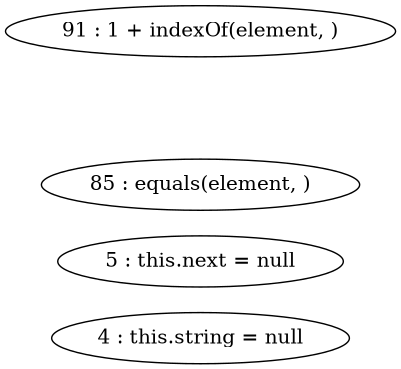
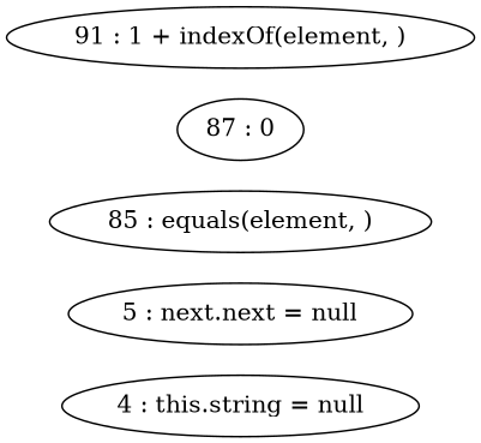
  digraph {
    rankdir=LR
    "4 : this.string = null"
-   "5 : this.next = null"
+   "5 : this.next = null" [label="5 : next.next = null"]
    "85 : equals(element, )"
+   "87 : 0"
    "91 : 1 + indexOf(element, )"
  }
